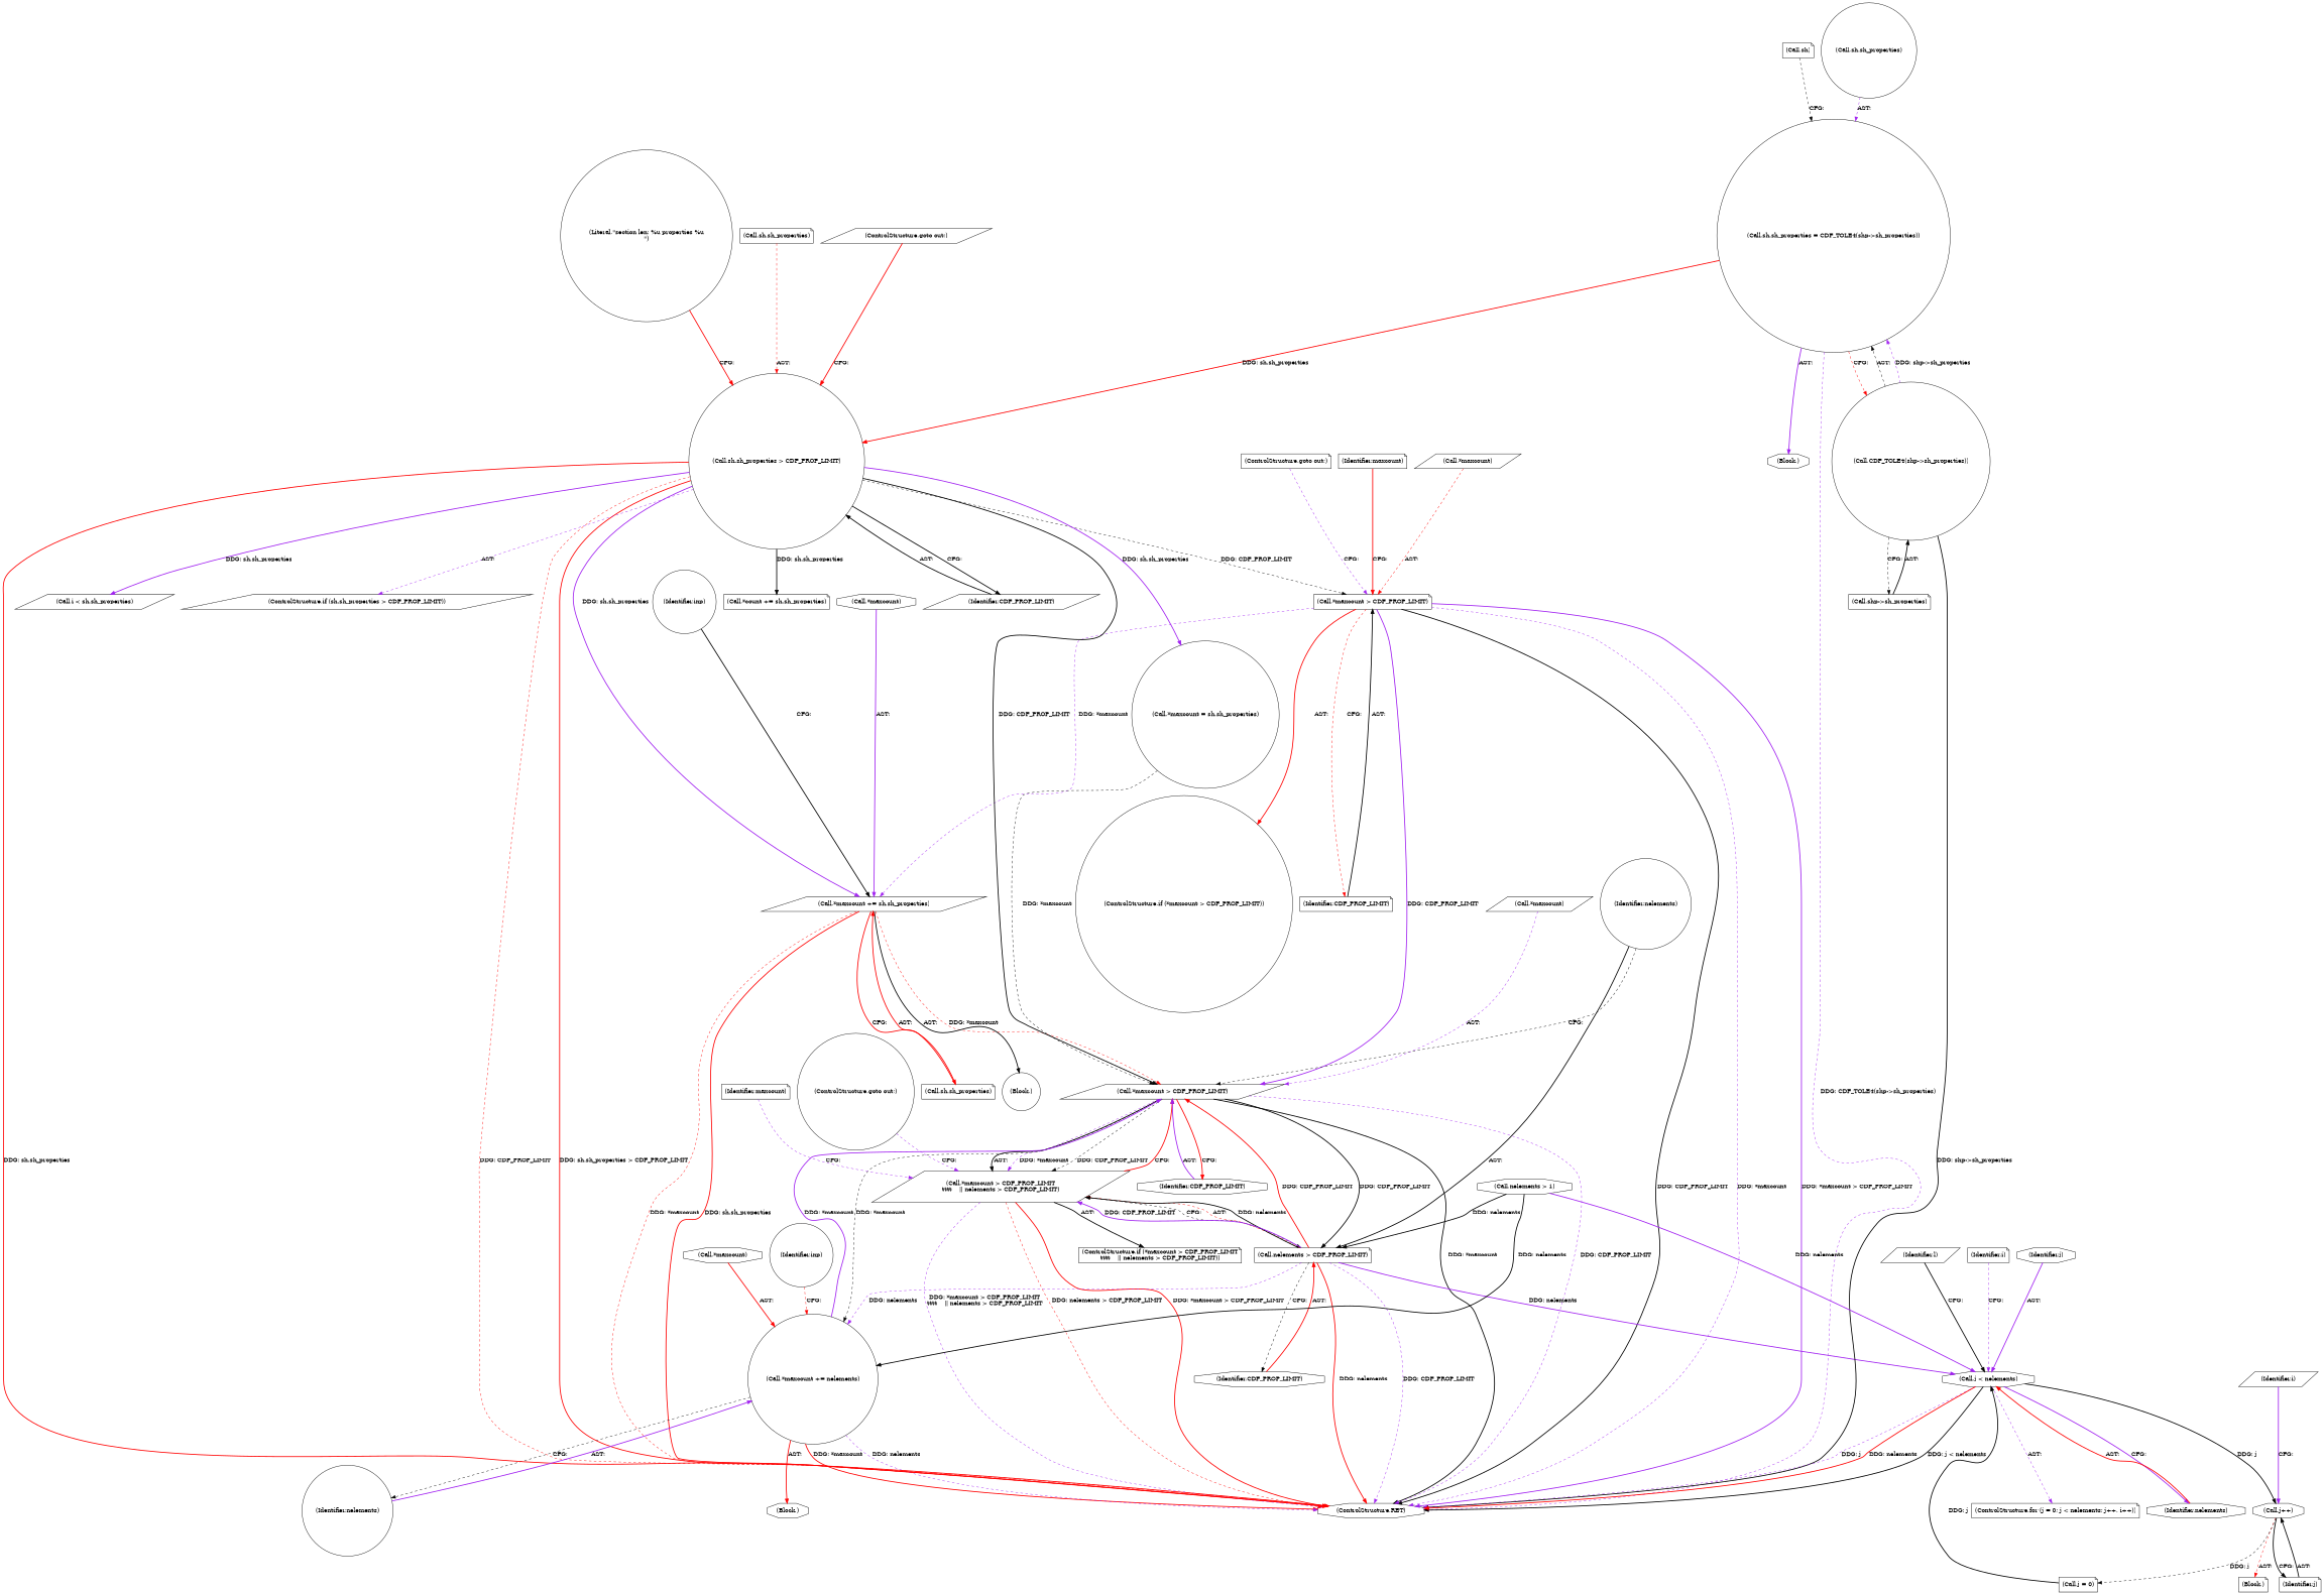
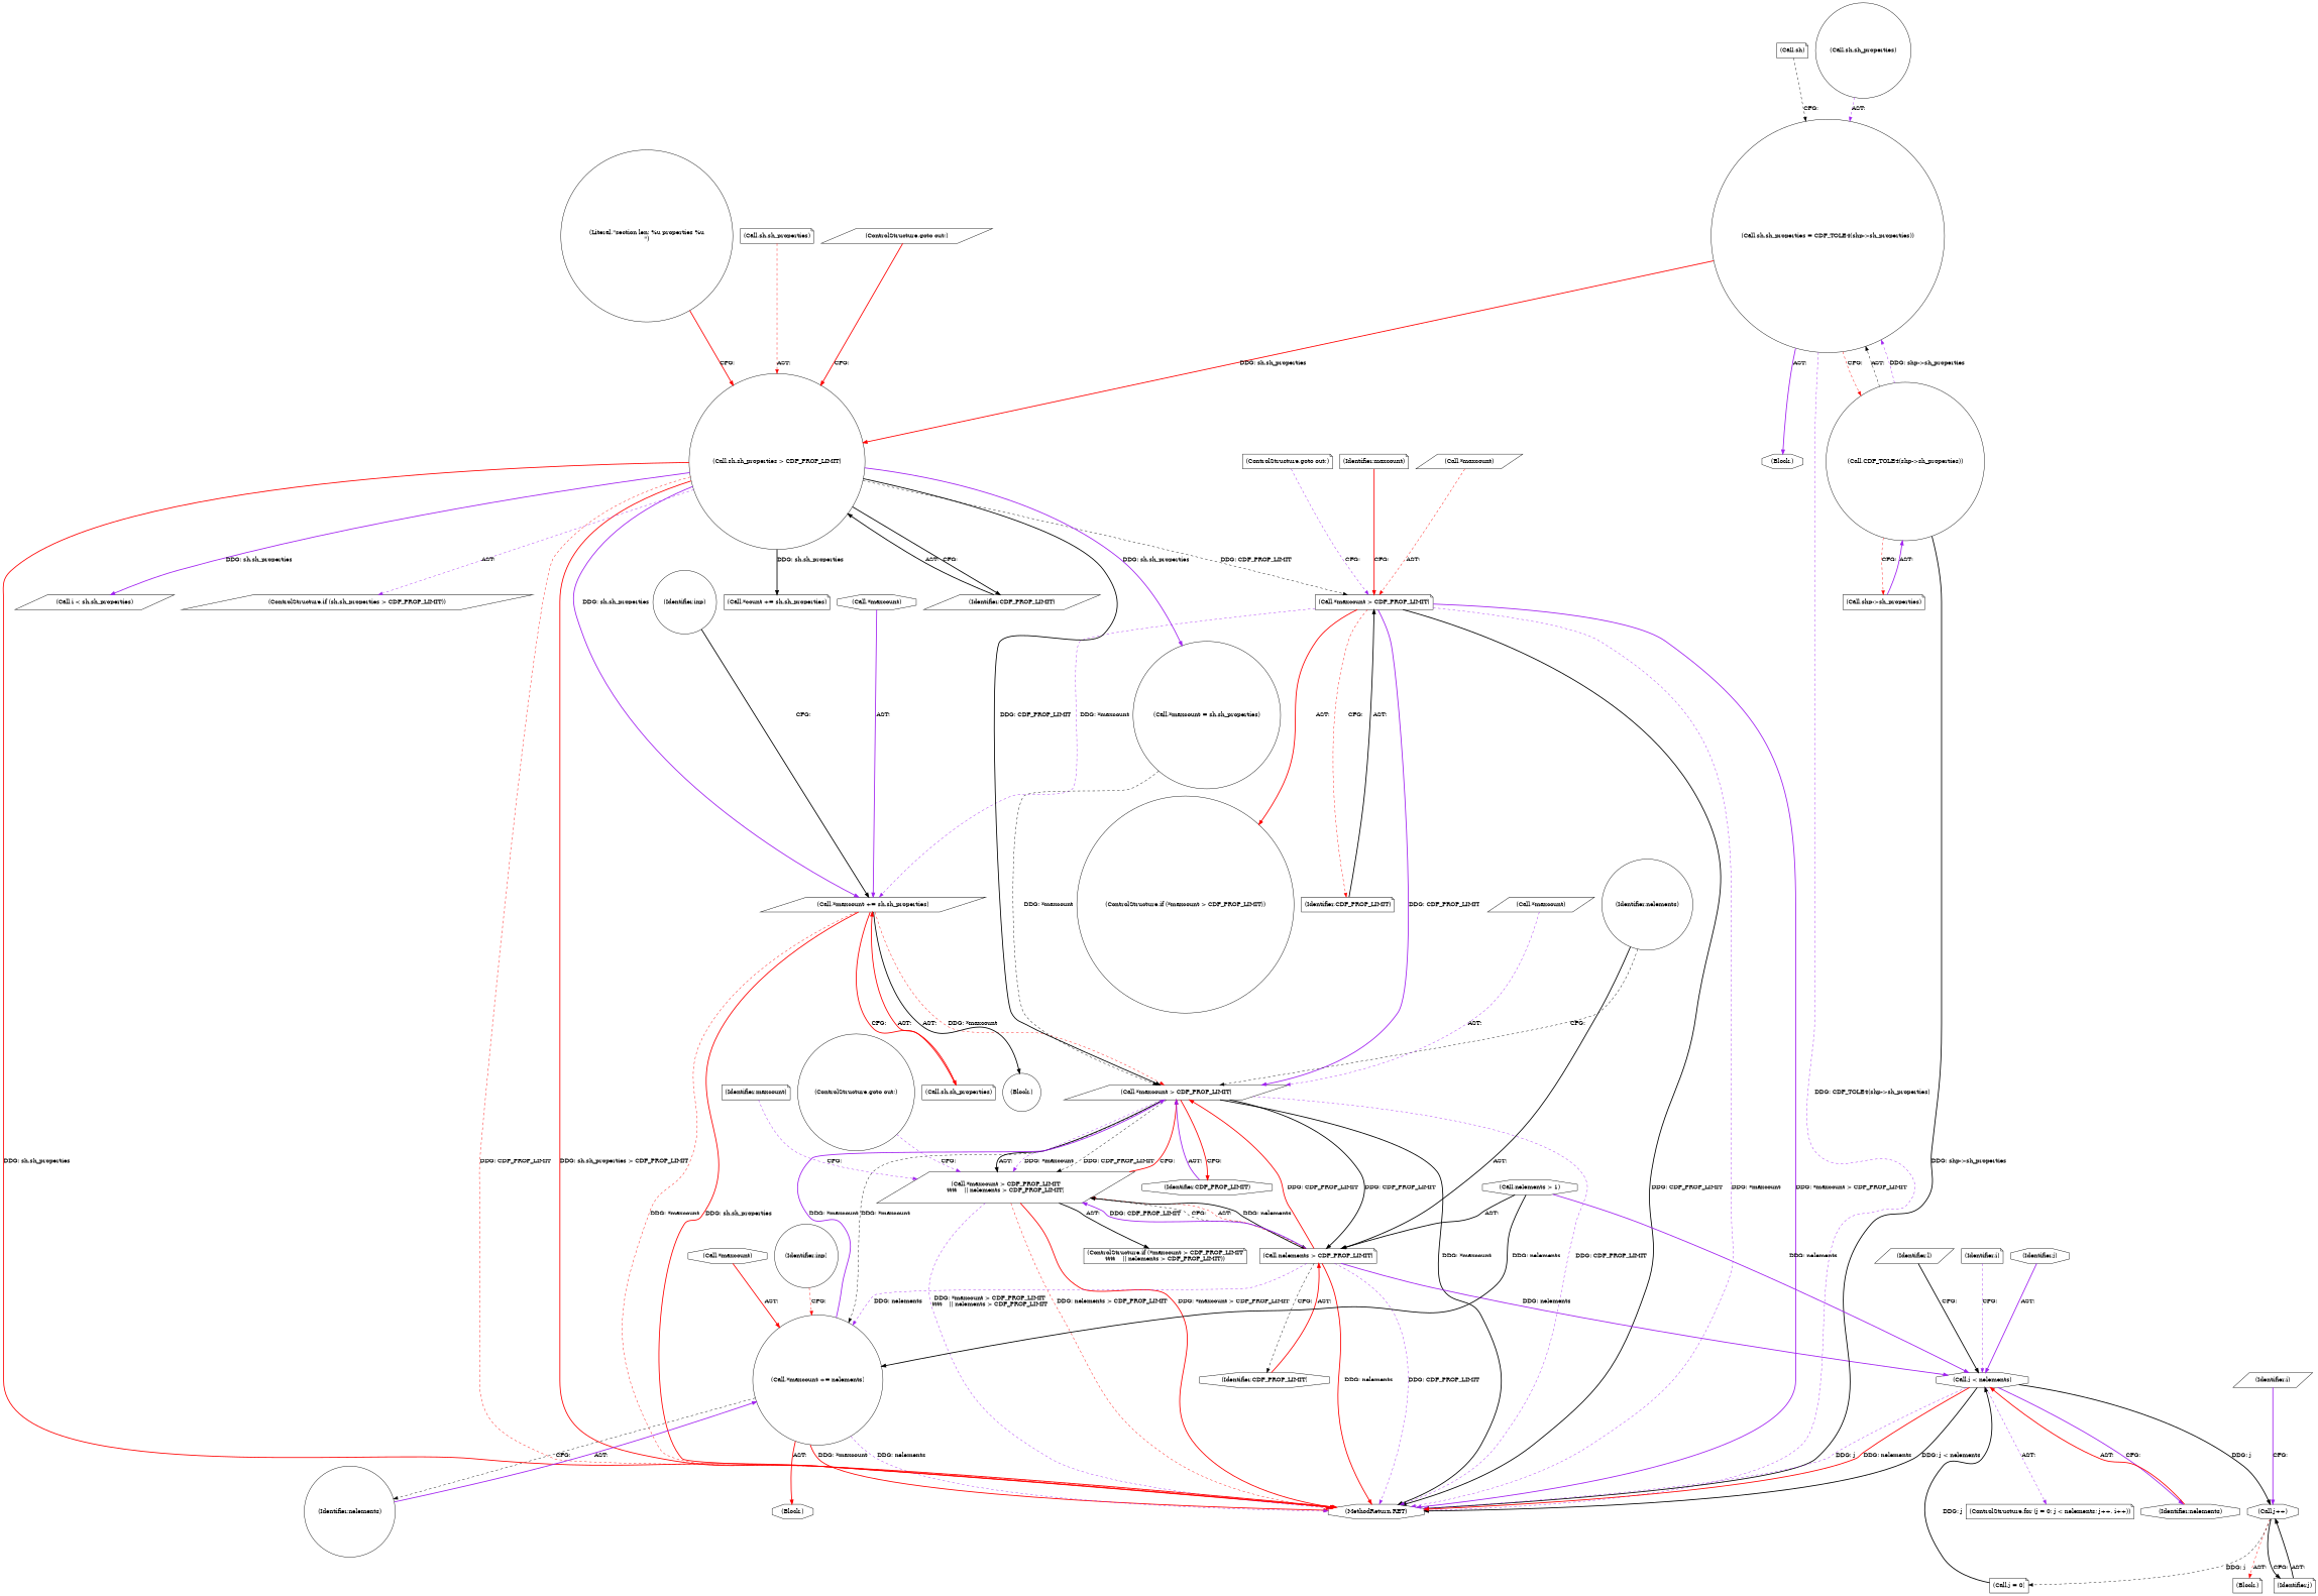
  digraph {
    node [shape=note]
    edge [color=purple style=bold]
    n1 [label="(Call,*maxcount > CDF_PROP_LIMIT)"]
    n2 [label="(Call,*maxcount += sh.sh_properties)" shape=parallelogram]
    n3 [label="(Call,*maxcount > CDF_PROP_LIMIT)" shape=parallelogram]
-   n4 [label="(ControlStructure,RET)" shape=octagon]
+   n4 [label="(MethodReturn,RET)" shape=octagon]
    n5 [label="(Identifier,CDF_PROP_LIMIT)"]
    n6 [label="(ControlStructure,if (*maxcount > CDF_PROP_LIMIT))" shape=circle]
    n7 [label="(Block,)" shape=circle]
    n8 [label="(Call,sh.sh_properties)"]
    n9 [label="(Call,*maxcount > CDF_PROP_LIMIT\n\t\t\t\t    || nelements > CDF_PROP_LIMIT)" shape=parallelogram]
    n10 [label="(Call,nelements > CDF_PROP_LIMIT)"]
    n11 [label="(Call,*maxcount += nelements)" shape=circle]
    n12 [label="(Identifier,CDF_PROP_LIMIT)" shape=octagon]
    n13 [label="(Call,sh.sh_properties > CDF_PROP_LIMIT)" shape=circle]
    n14 [label="(Call,*count += sh.sh_properties)"]
    n15 [label="(Identifier,CDF_PROP_LIMIT)" shape=parallelogram]
    n16 [label="(Call,i < sh.sh_properties)" shape=parallelogram]
    n17 [label="(ControlStructure,if (sh.sh_properties > CDF_PROP_LIMIT))" shape=parallelogram]
    n18 [label="(Call,*maxcount = sh.sh_properties)" shape=circle]
    n19 [label="(Call,sh.sh_properties = CDF_TOLE4(shp->sh_properties))" shape=circle]
    n20 [label="(Call,CDF_TOLE4(shp->sh_properties))" shape=circle]
    n21 [label="(Block,)" shape=octagon]
    n22 [label="(Call,shp->sh_properties)"]
    n23 [label="(ControlStructure,if (*maxcount > CDF_PROP_LIMIT\n\t\t\t\t    || nelements > CDF_PROP_LIMIT))"]
    n24 [label="(Call,j < nelements)" shape=octagon]
    n25 [label="(Identifier,CDF_PROP_LIMIT)" shape=octagon]
    n26 [label="(Block,)" shape=octagon]
    n27 [label="(Identifier,nelements)" shape=circle]
    n28 [label="(Call,j++)" shape=octagon]
    n29 [label="(ControlStructure,for (j = 0; j < nelements; j++, i++))"]
    n30 [label="(Identifier,nelements)" shape=octagon]
    n31 [label="(Block,)"]
    n32 [label="(Identifier,j)"]
    n33 [label="(Call,j = 0)"]
    n34 [label="(Identifier,i)" shape=parallelogram]
    n35 [label="(Call,sh.sh_properties)"]
    n36 [label="(Identifier,l)" shape=parallelogram]
    n37 [label="(ControlStructure,goto out;)" shape=circle]
    n38 [label="(Identifier,i)"]
    n39 [label="(ControlStructure,goto out;)"]
    n40 [label="(Identifier,inp)" shape=circle]
    n41 [label="(ControlStructure,goto out;)" shape=parallelogram]
    n42 [label="(Call,*maxcount)" shape=octagon]
    n43 [label="(Identifier,nelements)" shape=circle]
    n44 [label="(Identifier,maxcount)"]
    n45 [label="(Call,*maxcount)" shape=parallelogram]
    n46 [label="(Identifier,inp)" shape=circle]
    n47 [label="(Call,sh)"]
    n48 [label="(Identifier,maxcount)"]
    n49 [label="(Literal,\"section len: %u properties %u\n\")" shape=circle]
    n50 [label="(Call,sh.sh_properties)" shape=circle]
    n51 [label="(Call,*maxcount)" shape=octagon]
    n52 [label="(Call,*maxcount)" shape=parallelogram]
    n53 [label="(Identifier,j)" shape=octagon]
    n54 [label="(Call,nelements > 1)" shape=octagon]
    n1 -> n2 [label="DDG: *maxcount" style=dashed]
    n1 -> n3 [label="DDG: CDF_PROP_LIMIT"]
    n1 -> n4 [color=black label="DDG: CDF_PROP_LIMIT"]
    n1 -> n4 [label="DDG: *maxcount" style=dashed]
    n1 -> n4 [label="DDG: *maxcount > CDF_PROP_LIMIT"]
    n1 -> n5 [color=red label="CFG: " style=dashed]
    n1 -> n6 [color=red label="AST: "]
    n2 -> n3 [color=red label="DDG: *maxcount" style=dashed]
    n2 -> n4 [color=red label="DDG: sh.sh_properties"]
    n2 -> n4 [color=red label="DDG: *maxcount" style=dashed]
    n2 -> n7 [color=black label="AST: "]
    n2 -> n8 [color=red label="CFG: "]
    n3 -> n4 [color=black label="DDG: *maxcount"]
    n3 -> n4 [label="DDG: CDF_PROP_LIMIT" style=dashed]
    n3 -> n9 [color=black label="AST: "]
    n3 -> n9 [label="DDG: *maxcount" style=dashed]
    n3 -> n9 [color=black label="DDG: CDF_PROP_LIMIT" style=dashed]
    n3 -> n10 [color=black label="DDG: CDF_PROP_LIMIT"]
    n3 -> n11 [color=black label="DDG: *maxcount" style=dashed]
    n3 -> n12 [color=red label="CFG: "]
    n5 -> n1 [color=black label="AST: "]
    n8 -> n2 [color=red label="AST: "]
    n9 -> n3 [color=red label="CFG: "]
    n9 -> n4 [label="DDG: *maxcount > CDF_PROP_LIMIT\n\t\t\t\t    || nelements > CDF_PROP_LIMIT" style=dashed]
    n9 -> n4 [color=red label="DDG: nelements > CDF_PROP_LIMIT" style=dashed]
    n9 -> n4 [color=red label="DDG: *maxcount > CDF_PROP_LIMIT"]
    n9 -> n10 [color=black label="CFG: " style=dashed]
    n9 -> n23 [color=black label="AST: "]
    n10 -> n3 [color=red label="DDG: CDF_PROP_LIMIT"]
    n10 -> n4 [label="DDG: CDF_PROP_LIMIT" style=dashed]
    n10 -> n4 [color=red label="DDG: nelements"]
    n10 -> n9 [color=red label="AST: " style=dashed]
    n10 -> n9 [color=black label="DDG: nelements"]
    n10 -> n9 [label="DDG: CDF_PROP_LIMIT"]
    n10 -> n11 [label="DDG: nelements" style=dashed]
    n10 -> n24 [label="DDG: nelements"]
    n10 -> n25 [color=black label="CFG: " style=dashed]
    n11 -> n3 [label="DDG: *maxcount"]
    n11 -> n4 [color=red label="DDG: *maxcount"]
    n11 -> n4 [label="DDG: nelements" style=dashed]
    n11 -> n26 [color=red label="AST: "]
    n11 -> n27 [color=black label="CFG: " style=dashed]
    n12 -> n3 [label="AST: "]
    n13 -> n1 [color=black label="DDG: CDF_PROP_LIMIT" style=dashed]
    n13 -> n2 [label="DDG: sh.sh_properties"]
    n13 -> n3 [color=black label="DDG: CDF_PROP_LIMIT"]
    n13 -> n4 [color=red label="DDG: sh.sh_properties"]
    n13 -> n4 [color=red label="DDG: CDF_PROP_LIMIT" style=dashed]
    n13 -> n4 [color=red label="DDG: sh.sh_properties > CDF_PROP_LIMIT"]
    n13 -> n14 [color=black label="DDG: sh.sh_properties"]
    n13 -> n15 [color=black label="CFG: "]
    n13 -> n16 [label="DDG: sh.sh_properties"]
    n13 -> n17 [label="AST: " style=dashed]
    n13 -> n18 [label="DDG: sh.sh_properties"]
    n15 -> n13 [color=black label="AST: "]
    n18 -> n3 [color=black label="DDG: *maxcount" style=dashed]
    n19 -> n4 [label="DDG: CDF_TOLE4(shp->sh_properties)" style=dashed]
    n19 -> n13 [color=red label="DDG: sh.sh_properties"]
    n19 -> n20 [color=red label="CFG: " style=dashed]
    n19 -> n21 [label="AST: "]
    n20 -> n4 [color=black label="DDG: shp->sh_properties"]
    n20 -> n19 [color=black label="AST: " style=dashed]
    n20 -> n19 [label="DDG: shp->sh_properties" style=dashed]
-   n20 -> n22 [color=black label="CFG: " style=dashed]
-   n22 -> n20 [color=black label="AST: "]
+   n20 -> n22 [color=red label="CFG: " style=dashed]
+   n22 -> n20 [label="AST: "]
    n24 -> n4 [color=black label="DDG: j < nelements"]
    n24 -> n4 [label="DDG: j" style=dashed]
    n24 -> n4 [color=red label="DDG: nelements"]
    n24 -> n28 [color=black label="DDG: j"]
    n24 -> n29 [label="AST: " style=dashed]
    n24 -> n30 [label="CFG: "]
    n25 -> n10 [color=red label="AST: "]
    n27 -> n11 [label="AST: "]
    n28 -> n31 [color=red label="AST: " style=dashed]
    n28 -> n32 [color=black label="CFG: "]
    n28 -> n33 [color=black label="DDG: j" style=dashed]
    n30 -> n24 [color=red label="AST: "]
    n32 -> n28 [color=black label="AST: "]
    n33 -> n24 [color=black label="DDG: j"]
    n34 -> n28 [label="CFG: "]
    n35 -> n13 [color=red label="AST: " style=dashed]
    n36 -> n24 [color=black label="CFG: "]
    n37 -> n9 [label="CFG: " style=dashed]
    n38 -> n24 [label="CFG: " style=dashed]
    n39 -> n1 [label="CFG: " style=dashed]
    n40 -> n11 [color=red label="CFG: " style=dashed]
    n41 -> n13 [color=red label="CFG: "]
    n42 -> n11 [color=red label="AST: "]
    n43 -> n3 [color=black label="CFG: " style=dashed]
    n43 -> n10 [color=black label="AST: "]
    n44 -> n1 [color=red label="CFG: "]
    n45 -> n1 [color=red label="AST: " style=dashed]
    n46 -> n2 [color=black label="CFG: "]
    n47 -> n19 [color=black label="CFG: " style=dashed]
    n48 -> n9 [label="CFG: " style=dashed]
    n49 -> n13 [color=red label="CFG: "]
    n50 -> n19 [label="AST: " style=dashed]
    n51 -> n2 [label="AST: "]
    n52 -> n3 [label="AST: " style=dashed]
    n53 -> n24 [label="AST: "]
-   n54 -> n10 [color=black label="DDG: nelements"]
+   n54 -> n10 [color=black label="AST: "]
    n54 -> n11 [color=black label="DDG: nelements"]
    n54 -> n24 [label="DDG: nelements"]
  }
